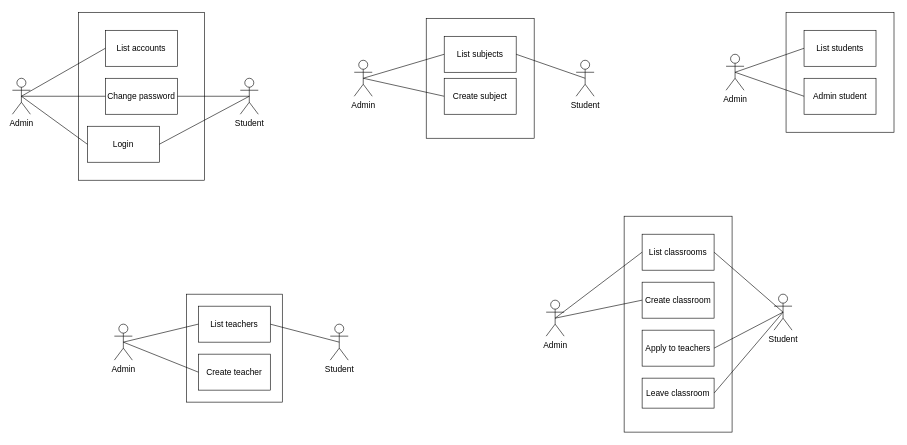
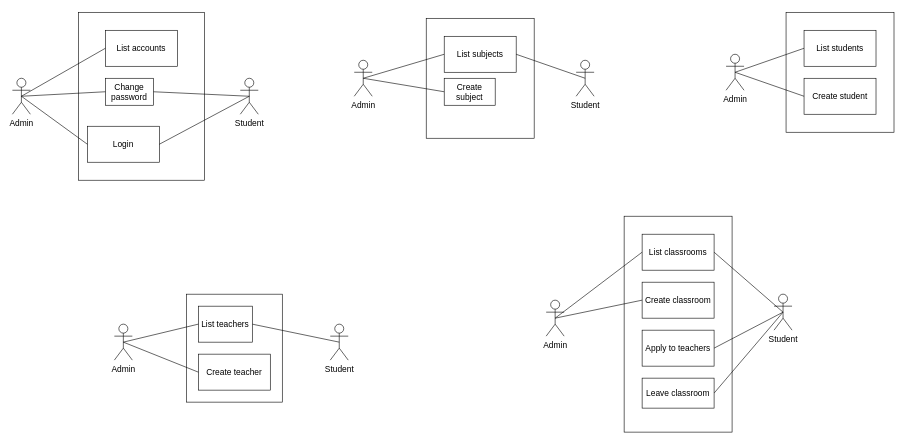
  <mxCell id="0" />
  <mxCell id="1" parent="0" />
  <mxCell id="2" value="" style="rounded=0;whiteSpace=wrap;html=1;fontSize=14;" parent="1" vertex="1"><mxGeometry x="1040" y="360" width="180" height="360" as="geometry" /></mxCell>
  <mxCell id="3" value="" style="rounded=0;whiteSpace=wrap;html=1;fontSize=14;" parent="1" vertex="1"><mxGeometry x="1310" y="20" width="180" height="200" as="geometry" /></mxCell>
  <mxCell id="4" value="" style="rounded=0;whiteSpace=wrap;html=1;fontSize=14;" parent="1" vertex="1"><mxGeometry x="310" y="490" width="160" height="180" as="geometry" /></mxCell>
  <mxCell id="5" value="" style="rounded=0;whiteSpace=wrap;html=1;fontSize=14;" parent="1" vertex="1"><mxGeometry x="130" y="20" width="210" height="280" as="geometry" /></mxCell>
  <mxCell id="6" value="" style="rounded=0;whiteSpace=wrap;html=1;fontSize=14;" parent="1" vertex="1"><mxGeometry x="710" y="30" width="180" height="200" as="geometry" /></mxCell>
  <mxCell id="7" value="Login" style="rounded=0;whiteSpace=wrap;html=1;fontSize=14;" parent="1" vertex="1"><mxGeometry x="145" y="210" width="120" height="60" as="geometry" /></mxCell>
  <mxCell id="8" style="edgeStyle=none;rounded=0;orthogonalLoop=1;jettySize=auto;html=1;exitX=0.5;exitY=0.5;exitDx=0;exitDy=0;exitPerimeter=0;entryX=0;entryY=0.5;entryDx=0;entryDy=0;endArrow=none;endFill=0;fontSize=14;" parent="1" source="10" target="17" edge="1"><mxGeometry relative="1" as="geometry" /></mxCell>
  <mxCell id="9" style="edgeStyle=none;rounded=0;orthogonalLoop=1;jettySize=auto;html=1;exitX=0.5;exitY=0.5;exitDx=0;exitDy=0;exitPerimeter=0;entryX=0;entryY=0.5;entryDx=0;entryDy=0;endArrow=none;endFill=0;fontSize=14;" parent="1" source="10" target="23" edge="1"><mxGeometry relative="1" as="geometry" /></mxCell>
  <mxCell id="10" value="Admin" style="shape=umlActor;verticalLabelPosition=bottom;verticalAlign=top;html=1;outlineConnect=0;fontSize=14;" parent="1" vertex="1"><mxGeometry x="590" y="100" width="30" height="60" as="geometry" /></mxCell>
  <mxCell id="11" style="edgeStyle=none;rounded=0;orthogonalLoop=1;jettySize=auto;html=1;exitX=0.5;exitY=0.5;exitDx=0;exitDy=0;exitPerimeter=0;entryX=1;entryY=0.5;entryDx=0;entryDy=0;endArrow=none;endFill=0;fontSize=14;" parent="1" source="13" target="7" edge="1"><mxGeometry relative="1" as="geometry" /></mxCell>
  <mxCell id="12" style="edgeStyle=none;rounded=0;orthogonalLoop=1;jettySize=auto;html=1;exitX=0.5;exitY=0.5;exitDx=0;exitDy=0;exitPerimeter=0;entryX=1;entryY=0.5;entryDx=0;entryDy=0;endArrow=none;endFill=0;fontSize=14;" parent="1" source="13" target="24" edge="1"><mxGeometry relative="1" as="geometry" /></mxCell>
  <mxCell id="13" value="Student" style="shape=umlActor;verticalLabelPosition=bottom;verticalAlign=top;html=1;outlineConnect=0;fontSize=14;" parent="1" vertex="1"><mxGeometry x="400" y="130" width="30" height="60" as="geometry" /></mxCell>
  <mxCell id="14" style="edgeStyle=none;rounded=0;orthogonalLoop=1;jettySize=auto;html=1;exitX=1;exitY=0.5;exitDx=0;exitDy=0;entryX=0.5;entryY=0.5;entryDx=0;entryDy=0;entryPerimeter=0;endArrow=none;endFill=0;fontSize=14;" parent="1" source="15" target="46" edge="1"><mxGeometry relative="1" as="geometry" /></mxCell>
  <mxCell id="15" value="Apply to teachers" style="rounded=0;whiteSpace=wrap;html=1;fontSize=14;" parent="1" vertex="1"><mxGeometry x="1070" y="550" width="120" height="60" as="geometry" /></mxCell>
  <mxCell id="16" value="List accounts" style="rounded=0;whiteSpace=wrap;html=1;fontSize=14;" parent="1" vertex="1"><mxGeometry x="175" y="50" width="120" height="60" as="geometry" /></mxCell>
  <mxCell id="17" value="List subjects" style="rounded=0;whiteSpace=wrap;html=1;fontSize=14;" parent="1" vertex="1"><mxGeometry x="740" y="60" width="120" height="60" as="geometry" /></mxCell>
  <mxCell id="18" style="edgeStyle=none;rounded=0;orthogonalLoop=1;jettySize=auto;html=1;exitX=1;exitY=0.5;exitDx=0;exitDy=0;endArrow=none;endFill=0;entryX=0.5;entryY=0.5;entryDx=0;entryDy=0;entryPerimeter=0;fontSize=14;" parent="1" source="19" target="46" edge="1"><mxGeometry relative="1" as="geometry"><mxPoint x="1280" y="550" as="targetPoint" /></mxGeometry></mxCell>
  <mxCell id="19" value="Leave classroom" style="rounded=0;whiteSpace=wrap;html=1;fontSize=14;" parent="1" vertex="1"><mxGeometry x="1070" y="630" width="120" height="50" as="geometry" /></mxCell>
  <mxCell id="20" value="List students" style="rounded=0;whiteSpace=wrap;html=1;fontSize=14;" parent="1" vertex="1"><mxGeometry x="1340" y="50" width="120" height="60" as="geometry" /></mxCell>
  <mxCell id="21" style="edgeStyle=none;rounded=0;orthogonalLoop=1;jettySize=auto;html=1;exitX=1;exitY=0.5;exitDx=0;exitDy=0;entryX=0.5;entryY=0.5;entryDx=0;entryDy=0;entryPerimeter=0;endArrow=none;endFill=0;fontSize=14;" parent="1" source="22" target="35" edge="1"><mxGeometry relative="1" as="geometry" /></mxCell>
- <mxCell id="22" value="List teachers" style="rounded=0;whiteSpace=wrap;html=1;fontSize=14;" parent="1" vertex="1"><mxGeometry x="330" y="510" width="120" height="60" as="geometry" /></mxCell>
- <mxCell id="23" value="Create subject" style="rounded=0;whiteSpace=wrap;html=1;fontSize=14;" parent="1" vertex="1"><mxGeometry x="740" y="130" width="120" height="60" as="geometry" /></mxCell>
- <mxCell id="24" value="Change password" style="rounded=0;whiteSpace=wrap;html=1;fontSize=14;" parent="1" vertex="1"><mxGeometry x="175" y="130" width="120" height="60" as="geometry" /></mxCell>
+ <mxCell id="22" value="List teachers" style="rounded=0;whiteSpace=wrap;html=1;fontSize=14;" parent="1" vertex="1"><mxGeometry x="330" y="510" width="90" height="60" as="geometry" /></mxCell>
+ <mxCell id="23" value="Create subject" style="rounded=0;whiteSpace=wrap;html=1;fontSize=14;" parent="1" vertex="1"><mxGeometry x="740" y="130" width="85" height="45" as="geometry" /></mxCell>
+ <mxCell id="24" value="Change password" style="rounded=0;whiteSpace=wrap;html=1;fontSize=14;" parent="1" vertex="1"><mxGeometry x="175" y="130" width="80" height="45" as="geometry" /></mxCell>
  <mxCell id="25" style="edgeStyle=none;rounded=0;orthogonalLoop=1;jettySize=auto;html=1;exitX=0.5;exitY=0.5;exitDx=0;exitDy=0;exitPerimeter=0;entryX=1;entryY=0.5;entryDx=0;entryDy=0;endArrow=none;endFill=0;fontSize=14;" parent="1" source="26" target="17" edge="1"><mxGeometry relative="1" as="geometry" /></mxCell>
  <mxCell id="26" value="Student" style="shape=umlActor;verticalLabelPosition=bottom;verticalAlign=top;html=1;outlineConnect=0;fontSize=14;" parent="1" vertex="1"><mxGeometry x="960" y="100" width="30" height="60" as="geometry" /></mxCell>
  <mxCell id="27" style="edgeStyle=none;rounded=0;orthogonalLoop=1;jettySize=auto;html=1;exitX=0.5;exitY=0.5;exitDx=0;exitDy=0;exitPerimeter=0;entryX=0;entryY=0.5;entryDx=0;entryDy=0;endArrow=none;endFill=0;fontSize=14;" parent="1" source="30" target="16" edge="1"><mxGeometry relative="1" as="geometry" /></mxCell>
  <mxCell id="28" style="edgeStyle=none;rounded=0;orthogonalLoop=1;jettySize=auto;html=1;exitX=0.5;exitY=0.5;exitDx=0;exitDy=0;exitPerimeter=0;entryX=0;entryY=0.5;entryDx=0;entryDy=0;endArrow=none;endFill=0;fontSize=14;" parent="1" source="30" target="24" edge="1"><mxGeometry relative="1" as="geometry" /></mxCell>
  <mxCell id="29" style="edgeStyle=none;rounded=0;orthogonalLoop=1;jettySize=auto;html=1;exitX=0.5;exitY=0.5;exitDx=0;exitDy=0;exitPerimeter=0;entryX=0;entryY=0.5;entryDx=0;entryDy=0;endArrow=none;endFill=0;fontSize=14;" parent="1" source="30" target="7" edge="1"><mxGeometry relative="1" as="geometry" /></mxCell>
  <mxCell id="30" value="Admin" style="shape=umlActor;verticalLabelPosition=bottom;verticalAlign=top;html=1;outlineConnect=0;fontSize=14;" parent="1" vertex="1"><mxGeometry x="20" y="130" width="30" height="60" as="geometry" /></mxCell>
  <mxCell id="31" value="Create teacher" style="rounded=0;whiteSpace=wrap;html=1;fontSize=14;" parent="1" vertex="1"><mxGeometry x="330" y="590" width="120" height="60" as="geometry" /></mxCell>
  <mxCell id="32" style="edgeStyle=none;rounded=0;orthogonalLoop=1;jettySize=auto;html=1;exitX=0.5;exitY=0.5;exitDx=0;exitDy=0;exitPerimeter=0;entryX=0;entryY=0.5;entryDx=0;entryDy=0;endArrow=none;endFill=0;fontSize=14;" parent="1" source="34" target="22" edge="1"><mxGeometry relative="1" as="geometry" /></mxCell>
  <mxCell id="33" style="edgeStyle=none;rounded=0;orthogonalLoop=1;jettySize=auto;html=1;exitX=0.5;exitY=0.5;exitDx=0;exitDy=0;exitPerimeter=0;entryX=0;entryY=0.5;entryDx=0;entryDy=0;endArrow=none;endFill=0;fontSize=14;" parent="1" source="34" target="31" edge="1"><mxGeometry relative="1" as="geometry" /></mxCell>
  <mxCell id="34" value="Admin" style="shape=umlActor;verticalLabelPosition=bottom;verticalAlign=top;html=1;outlineConnect=0;fontSize=14;" parent="1" vertex="1"><mxGeometry x="190" y="540" width="30" height="60" as="geometry" /></mxCell>
  <mxCell id="35" value="Student" style="shape=umlActor;verticalLabelPosition=bottom;verticalAlign=top;html=1;outlineConnect=0;fontSize=14;" parent="1" vertex="1"><mxGeometry x="550" y="540" width="30" height="60" as="geometry" /></mxCell>
- <mxCell id="36" value="Admin student" style="rounded=0;whiteSpace=wrap;html=1;fontSize=14;" parent="1" vertex="1"><mxGeometry x="1340" y="130" width="120" height="60" as="geometry" /></mxCell>
+ <mxCell id="36" value="Create student" style="rounded=0;whiteSpace=wrap;html=1;fontSize=14;" parent="1" vertex="1"><mxGeometry x="1340" y="130" width="120" height="60" as="geometry" /></mxCell>
  <mxCell id="37" style="edgeStyle=none;rounded=0;orthogonalLoop=1;jettySize=auto;html=1;exitX=0.5;exitY=0.5;exitDx=0;exitDy=0;exitPerimeter=0;entryX=0;entryY=0.5;entryDx=0;entryDy=0;endArrow=none;endFill=0;fontSize=14;" parent="1" source="39" target="20" edge="1"><mxGeometry relative="1" as="geometry" /></mxCell>
  <mxCell id="38" style="edgeStyle=none;rounded=0;orthogonalLoop=1;jettySize=auto;html=1;exitX=0.5;exitY=0.5;exitDx=0;exitDy=0;exitPerimeter=0;entryX=0;entryY=0.5;entryDx=0;entryDy=0;endArrow=none;endFill=0;fontSize=14;" parent="1" source="39" target="36" edge="1"><mxGeometry relative="1" as="geometry" /></mxCell>
  <mxCell id="39" value="Admin" style="shape=umlActor;verticalLabelPosition=bottom;verticalAlign=top;html=1;outlineConnect=0;fontSize=14;" parent="1" vertex="1"><mxGeometry x="1210" y="90" width="30" height="60" as="geometry" /></mxCell>
  <mxCell id="40" style="edgeStyle=none;rounded=0;orthogonalLoop=1;jettySize=auto;html=1;exitX=1;exitY=0.5;exitDx=0;exitDy=0;entryX=0.5;entryY=0.5;entryDx=0;entryDy=0;entryPerimeter=0;endArrow=none;endFill=0;fontSize=14;" parent="1" source="41" target="46" edge="1"><mxGeometry relative="1" as="geometry" /></mxCell>
  <mxCell id="41" value="List classrooms" style="rounded=0;whiteSpace=wrap;html=1;fontSize=14;" parent="1" vertex="1"><mxGeometry x="1070" y="390" width="120" height="60" as="geometry" /></mxCell>
  <mxCell id="42" value="Create classroom" style="rounded=0;whiteSpace=wrap;html=1;fontSize=14;" parent="1" vertex="1"><mxGeometry x="1070" y="470" width="120" height="60" as="geometry" /></mxCell>
  <mxCell id="43" style="edgeStyle=none;rounded=0;orthogonalLoop=1;jettySize=auto;html=1;exitX=0.5;exitY=0.5;exitDx=0;exitDy=0;exitPerimeter=0;entryX=0;entryY=0.5;entryDx=0;entryDy=0;endArrow=none;endFill=0;fontSize=14;" parent="1" source="45" target="41" edge="1"><mxGeometry relative="1" as="geometry" /></mxCell>
  <mxCell id="44" style="edgeStyle=none;rounded=0;orthogonalLoop=1;jettySize=auto;html=1;exitX=0.5;exitY=0.5;exitDx=0;exitDy=0;exitPerimeter=0;entryX=0;entryY=0.5;entryDx=0;entryDy=0;endArrow=none;endFill=0;fontSize=14;" parent="1" source="45" target="42" edge="1"><mxGeometry relative="1" as="geometry" /></mxCell>
  <mxCell id="45" value="Admin" style="shape=umlActor;verticalLabelPosition=bottom;verticalAlign=top;html=1;outlineConnect=0;fontSize=14;" parent="1" vertex="1"><mxGeometry x="910" y="500" width="30" height="60" as="geometry" /></mxCell>
  <mxCell id="46" value="Student" style="shape=umlActor;verticalLabelPosition=bottom;verticalAlign=top;html=1;outlineConnect=0;fontSize=14;" parent="1" vertex="1"><mxGeometry x="1290" y="490" width="30" height="60" as="geometry" /></mxCell>
